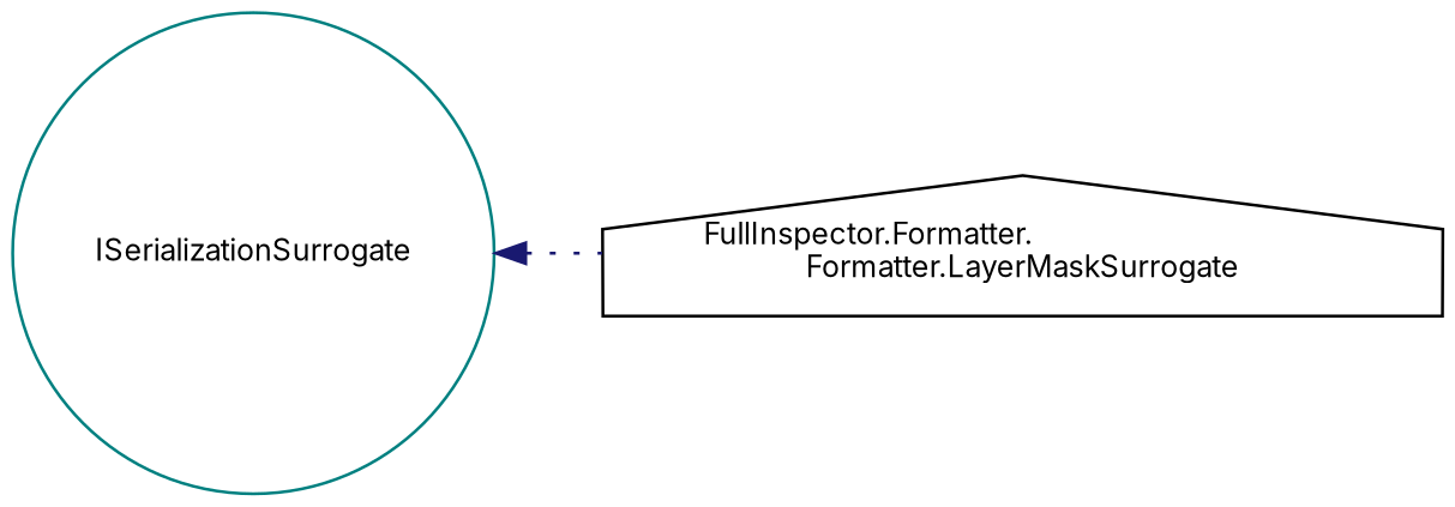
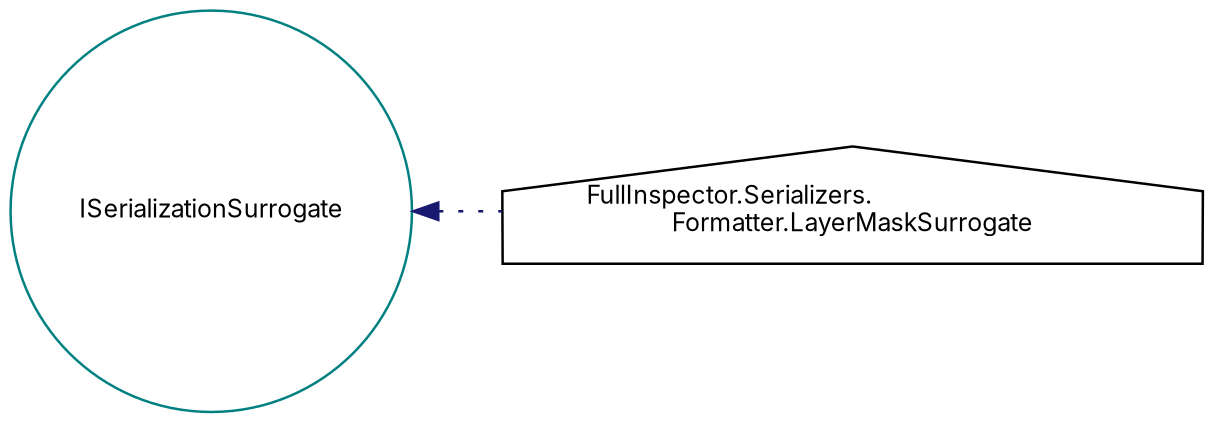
  digraph {
    rankdir=LR
    fontname=Inter
    node [fillcolor=white fontname=Inter fontsize=10 style=filled]
    n1 [color=teal height=0.2 label=ISerializationSurrogate shape=circle width=0.4]
-   n2 [color=black height=0.2 label="FullInspector.Formatter.\lFormatter.LayerMaskSurrogate" shape=house width=0.4]
+   n2 [color=black height=0.2 label="FullInspector.Serializers.\lFormatter.LayerMaskSurrogate" shape=house width=0.4]
    n1 -> n2 [color=midnightblue dir=back fontname=Inter fontsize=10 labelfontname=Helvetica labelfontsize=10 style=dotted]
  }
